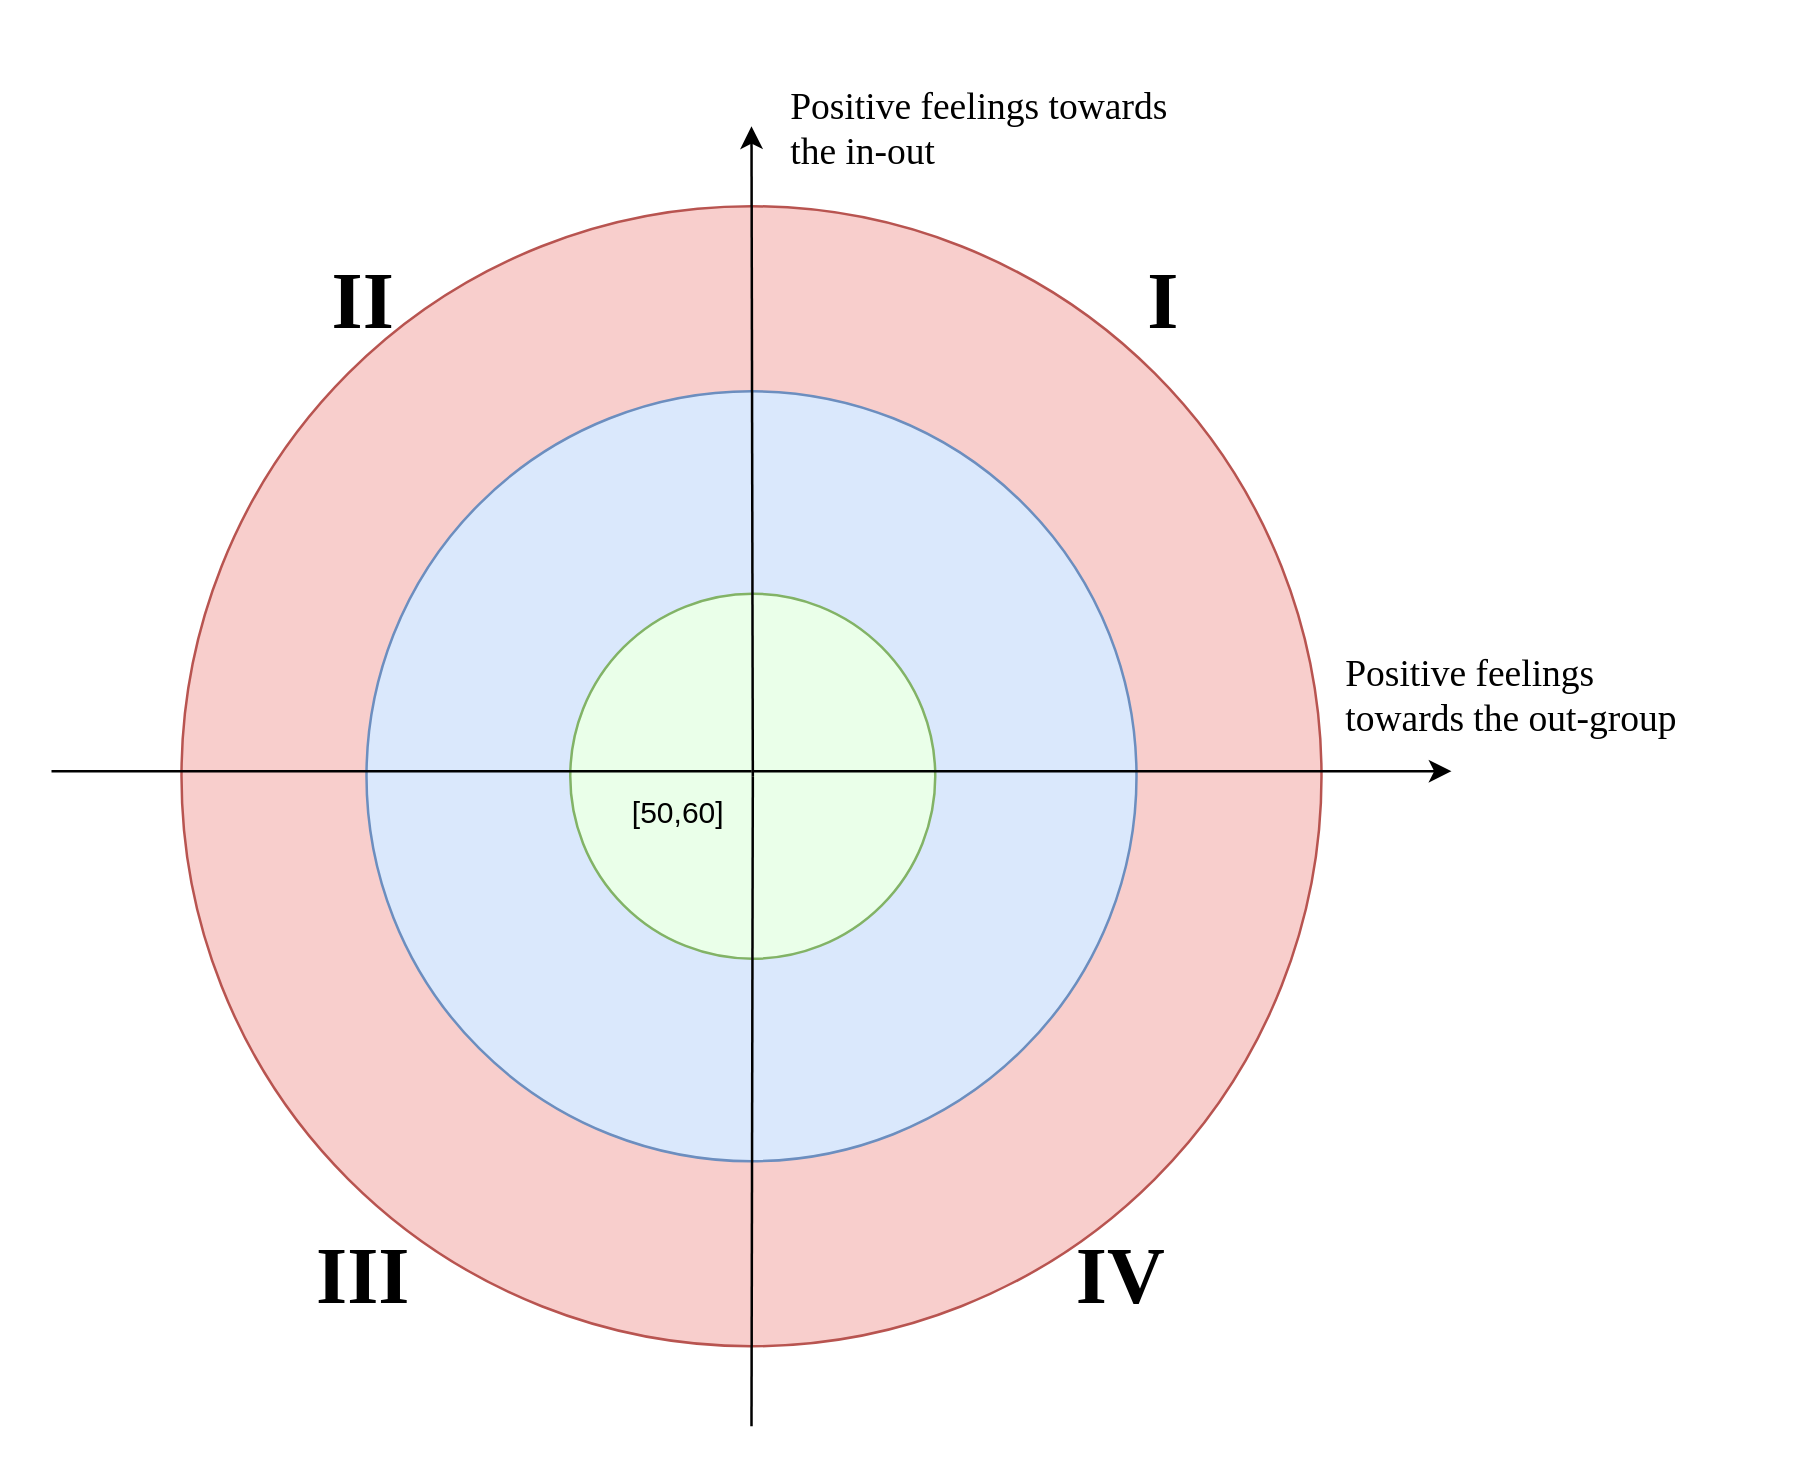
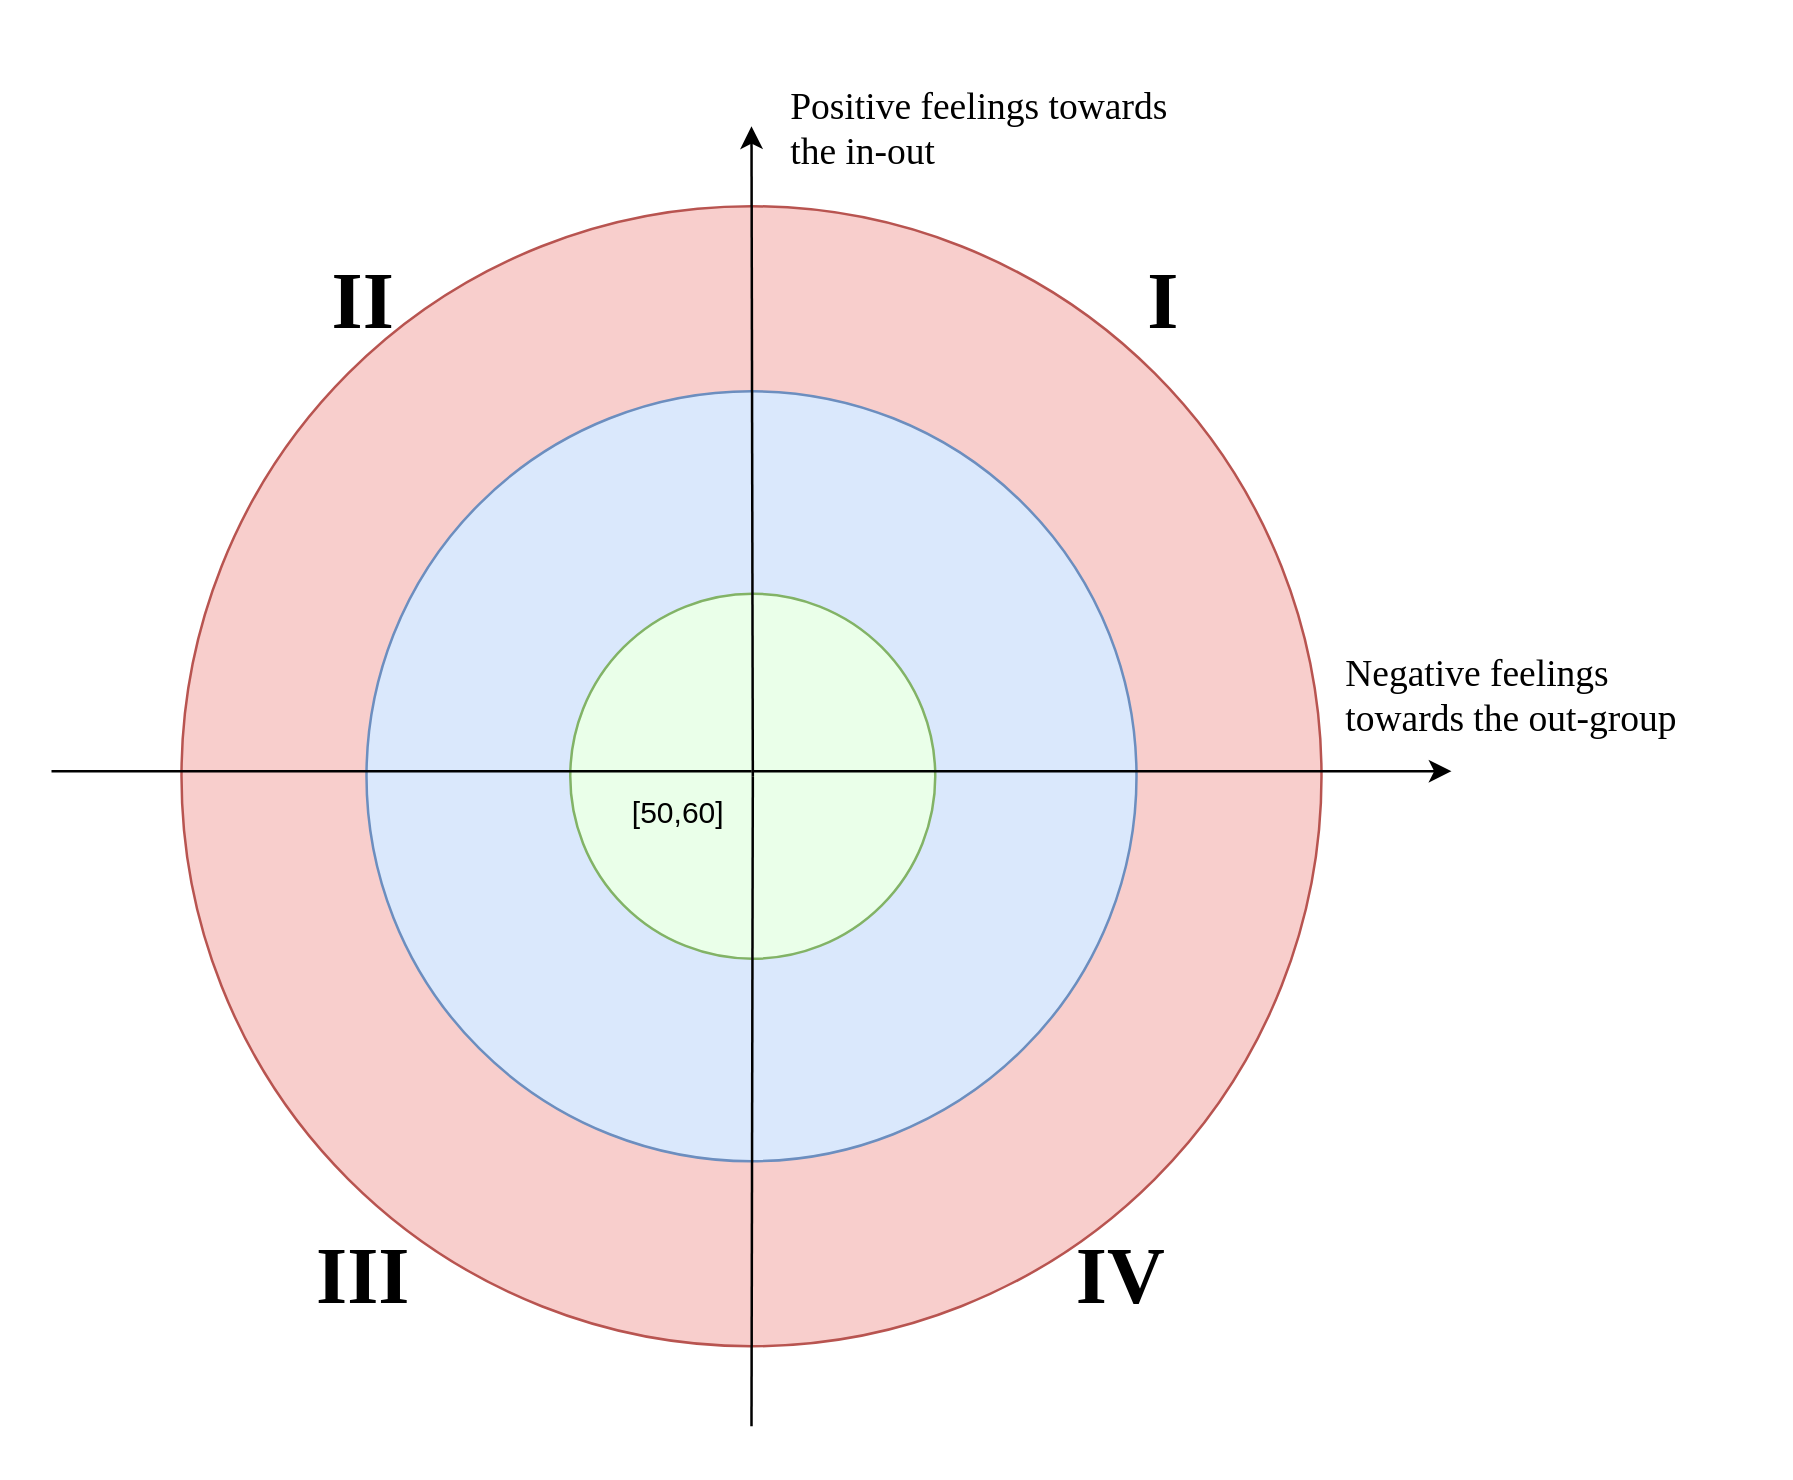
  <mxCell id="0" />
  <mxCell id="1" parent="0" />
  <mxCell id="2" value="" style="ellipse;whiteSpace=wrap;html=1;aspect=fixed;fillColor=#f8cecc;strokeColor=#b85450;" vertex="1" parent="1"><mxGeometry x="72" y="82" width="456" height="456" as="geometry" /></mxCell>
  <mxCell id="3" value="" style="ellipse;whiteSpace=wrap;html=1;aspect=fixed;fillColor=#DAE8FC;strokeColor=#6c8ebf;" vertex="1" parent="1"><mxGeometry x="146" y="156" width="308" height="308" as="geometry" /></mxCell>
  <mxCell id="4" value="" style="ellipse;whiteSpace=wrap;html=1;aspect=fixed;fillColor=#EAFFE9;strokeColor=#82b366;" vertex="1" parent="1"><mxGeometry x="227.5" y="237" width="146" height="146" as="geometry" /></mxCell>
- <mxCell id="5" value="Positive feelings &#10;towards the out-group" style="text;strokeColor=none;fillColor=none;align=left;verticalAlign=middle;spacingLeft=4;spacingRight=4;overflow=hidden;points=[[0,0.5],[1,0.5]];portConstraint=eastwest;rotatable=0;fontSize=15;fontFamily=CMU Serif;" parent="1" vertex="1"><mxGeometry x="532" y="252" width="163" height="50" as="geometry" /></mxCell>
+ <mxCell id="5" value="Negative feelings &#10;towards the out-group" style="text;strokeColor=none;fillColor=none;align=left;verticalAlign=middle;spacingLeft=4;spacingRight=4;overflow=hidden;points=[[0,0.5],[1,0.5]];portConstraint=eastwest;rotatable=0;fontSize=15;fontFamily=CMU Serif;" parent="1" vertex="1"><mxGeometry x="532" y="252" width="163" height="50" as="geometry" /></mxCell>
  <mxCell id="6" value="Positive feelings towards &#10;the in-out" style="text;strokeColor=none;fillColor=none;align=left;verticalAlign=middle;spacingLeft=4;spacingRight=4;overflow=hidden;points=[[0,0.5],[1,0.5]];portConstraint=eastwest;rotatable=0;fontFamily=CMU Serif;fontSize=15;" parent="1" vertex="1"><mxGeometry x="310" y="20" width="178" height="60" as="geometry" /></mxCell>
  <mxCell id="7" value="&lt;h2&gt;&lt;font style=&quot;font-size: 32px;&quot;&gt;I&lt;/font&gt;&lt;/h2&gt;" style="text;html=1;strokeColor=none;fillColor=none;align=center;verticalAlign=middle;whiteSpace=wrap;rounded=0;fontFamily=CMU Serif;" parent="1" vertex="1"><mxGeometry x="410" y="80" width="110" height="80" as="geometry" /></mxCell>
  <mxCell id="8" value="&lt;h2&gt;&lt;font style=&quot;font-size: 32px;&quot;&gt;II&lt;/font&gt;&lt;/h2&gt;" style="text;html=1;strokeColor=none;fillColor=none;align=center;verticalAlign=middle;whiteSpace=wrap;rounded=0;fontFamily=CMU Serif;" parent="1" vertex="1"><mxGeometry x="90" y="80" width="110" height="80" as="geometry" /></mxCell>
  <mxCell id="9" value="&lt;h2&gt;&lt;font style=&quot;font-size: 32px;&quot;&gt;III&lt;/font&gt;&lt;/h2&gt;" style="text;html=1;strokeColor=none;fillColor=none;align=center;verticalAlign=middle;whiteSpace=wrap;rounded=0;fontFamily=CMU Serif;" parent="1" vertex="1"><mxGeometry x="90" y="470" width="110" height="80" as="geometry" /></mxCell>
  <mxCell id="10" value="&lt;h2&gt;&lt;font style=&quot;font-size: 32px;&quot;&gt;IV&lt;/font&gt;&lt;/h2&gt;" style="text;html=1;strokeColor=none;fillColor=none;align=center;verticalAlign=middle;whiteSpace=wrap;rounded=0;fontFamily=CMU Serif;" parent="1" vertex="1"><mxGeometry x="393" y="470" width="110" height="80" as="geometry" /></mxCell>
  <mxCell id="11" value="[50,60]" style="text;html=1;strokeColor=none;fillColor=none;align=center;verticalAlign=middle;whiteSpace=wrap;rounded=0;" parent="1" vertex="1"><mxGeometry x="240.53" y="310" width="60" height="30" as="geometry" /></mxCell>
  <mxCell id="12" value="" style="endArrow=none;html=1;rounded=0;entryX=1;entryY=0;entryDx=0;entryDy=0;" edge="1" parent="1" target="11"><mxGeometry width="50" height="50" relative="1" as="geometry"><mxPoint x="300" y="570" as="sourcePoint" /><mxPoint x="300" y="50" as="targetPoint" /></mxGeometry></mxCell>
  <mxCell id="13" value="" style="endArrow=classic;html=1;rounded=0;startArrow=none;exitX=1;exitY=0;exitDx=0;exitDy=0;" parent="1" edge="1" source="11"><mxGeometry width="50" height="50" relative="1" as="geometry"><mxPoint x="300" y="570" as="sourcePoint" /><mxPoint x="300" y="50" as="targetPoint" /></mxGeometry></mxCell>
  <mxCell id="14" value="" style="endArrow=none;html=1;rounded=0;" edge="1" parent="1"><mxGeometry width="50" height="50" relative="1" as="geometry"><mxPoint x="20" y="308" as="sourcePoint" /><mxPoint x="300" y="308" as="targetPoint" /></mxGeometry></mxCell>
  <mxCell id="15" value="" style="endArrow=classic;html=1;rounded=0;startArrow=none;" parent="1" edge="1"><mxGeometry width="50" height="50" relative="1" as="geometry"><mxPoint x="300" y="308" as="sourcePoint" /><mxPoint x="580" y="308" as="targetPoint" /></mxGeometry></mxCell>
